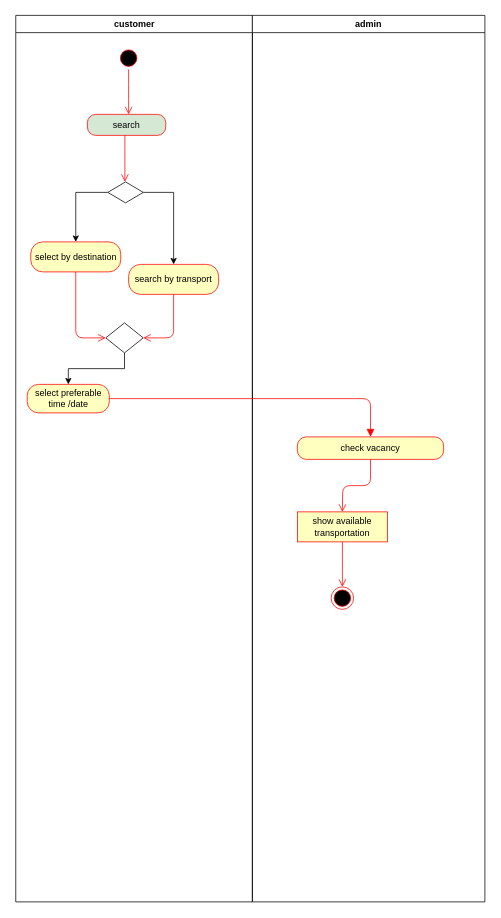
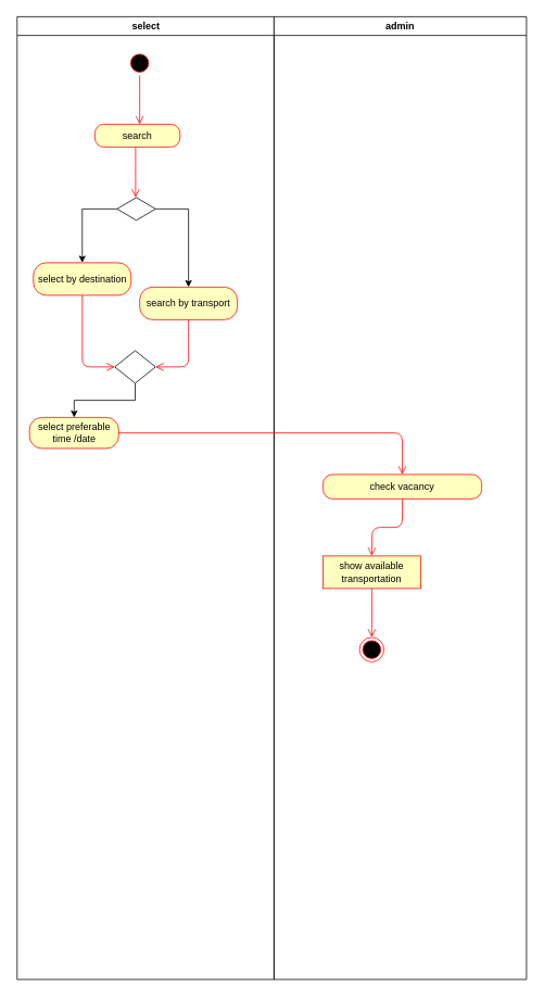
  <mxCell id="0" />
  <mxCell id="1" parent="0" />
- <mxCell id="2" value="customer" style="swimlane;whiteSpace=wrap" parent="1" vertex="1"><mxGeometry x="20.5" y="20" width="315.5" height="1182" as="geometry" /></mxCell>
+ <mxCell id="2" value="select" style="swimlane;whiteSpace=wrap" parent="1" vertex="1"><mxGeometry x="20.5" y="20" width="315.5" height="1182" as="geometry" /></mxCell>
  <mxCell id="3" value="" style="ellipse;html=1;shape=startState;fillColor=#000000;strokeColor=#ff0000;" parent="2" vertex="1"><mxGeometry x="135.5" y="42" width="30" height="30" as="geometry" /></mxCell>
  <mxCell id="4" value="" style="edgeStyle=orthogonalEdgeStyle;html=1;verticalAlign=bottom;endArrow=open;endSize=8;strokeColor=#ff0000;" parent="2" source="3" edge="1"><mxGeometry relative="1" as="geometry"><mxPoint x="150.5" y="132" as="targetPoint" /><mxPoint x="150.5" y="62" as="sourcePoint" /><Array as="points" /></mxGeometry></mxCell>
- <mxCell id="5" value="search" style="rounded=1;whiteSpace=wrap;html=1;arcSize=40;fontColor=#000000;fillColor=#d5e8d4;strokeColor=#ff0000;" parent="2" vertex="1"><mxGeometry x="95.5" y="132" width="104.5" height="28" as="geometry" /></mxCell>
+ <mxCell id="5" value="search" style="rounded=1;whiteSpace=wrap;html=1;arcSize=40;fontColor=#000000;fillColor=#ffffc0;strokeColor=#ff0000;" parent="2" vertex="1"><mxGeometry x="95.5" y="132" width="104.5" height="28" as="geometry" /></mxCell>
  <mxCell id="6" value="" style="edgeStyle=orthogonalEdgeStyle;html=1;verticalAlign=bottom;endArrow=open;endSize=8;strokeColor=#ff0000;" parent="2" source="5" edge="1"><mxGeometry relative="1" as="geometry"><mxPoint x="145.5" y="222" as="targetPoint" /><Array as="points"><mxPoint x="146" y="191" /></Array></mxGeometry></mxCell>
  <mxCell id="7" style="edgeStyle=orthogonalEdgeStyle;rounded=0;orthogonalLoop=1;jettySize=auto;html=1;exitX=0;exitY=0.5;exitDx=0;exitDy=0;entryX=0.5;entryY=0;entryDx=0;entryDy=0;" parent="2" source="9" target="10" edge="1"><mxGeometry relative="1" as="geometry" /></mxCell>
  <mxCell id="8" style="edgeStyle=orthogonalEdgeStyle;rounded=0;orthogonalLoop=1;jettySize=auto;html=1;exitX=1;exitY=0.5;exitDx=0;exitDy=0;" parent="2" source="9" target="12" edge="1"><mxGeometry relative="1" as="geometry" /></mxCell>
  <mxCell id="9" value="" style="rhombus;whiteSpace=wrap;html=1;" parent="2" vertex="1"><mxGeometry x="122.75" y="222" width="47.25" height="28" as="geometry" /></mxCell>
  <mxCell id="10" value="select by destination" style="rounded=1;whiteSpace=wrap;html=1;arcSize=40;fontColor=#000000;fillColor=#ffffc0;strokeColor=#ff0000;" parent="2" vertex="1"><mxGeometry x="20" y="302" width="120" height="40" as="geometry" /></mxCell>
  <mxCell id="11" value="" style="edgeStyle=orthogonalEdgeStyle;html=1;verticalAlign=bottom;endArrow=open;endSize=8;strokeColor=#ff0000;" parent="2" source="10" target="15" edge="1"><mxGeometry relative="1" as="geometry"><mxPoint x="115.5" y="422" as="targetPoint" /><Array as="points"><mxPoint x="80" y="430" /></Array></mxGeometry></mxCell>
  <mxCell id="12" value="search by transport" style="rounded=1;whiteSpace=wrap;html=1;arcSize=40;fontColor=#000000;fillColor=#ffffc0;strokeColor=#ff0000;" parent="2" vertex="1"><mxGeometry x="150.5" y="332" width="120" height="40" as="geometry" /></mxCell>
  <mxCell id="13" value="" style="edgeStyle=orthogonalEdgeStyle;html=1;verticalAlign=bottom;endArrow=open;endSize=8;strokeColor=#ff0000;entryX=1;entryY=0.5;entryDx=0;entryDy=0;" parent="2" source="12" target="15" edge="1"><mxGeometry relative="1" as="geometry"><mxPoint x="205.5" y="402" as="targetPoint" /></mxGeometry></mxCell>
  <mxCell id="14" style="edgeStyle=orthogonalEdgeStyle;rounded=0;orthogonalLoop=1;jettySize=auto;html=1;exitX=0.5;exitY=1;exitDx=0;exitDy=0;" parent="2" source="15" target="16" edge="1"><mxGeometry relative="1" as="geometry" /></mxCell>
  <mxCell id="15" value="" style="rhombus;whiteSpace=wrap;html=1;" parent="2" vertex="1"><mxGeometry x="120" y="410" width="50" height="40" as="geometry" /></mxCell>
  <mxCell id="16" value="select preferable time /date" style="rounded=1;whiteSpace=wrap;html=1;arcSize=40;fontColor=#000000;fillColor=#ffffc0;strokeColor=#ff0000;" parent="2" vertex="1"><mxGeometry x="15.25" y="492" width="109.5" height="38" as="geometry" /></mxCell>
  <mxCell id="17" value="admin" style="swimlane;whiteSpace=wrap;startSize=23;" parent="1" vertex="1"><mxGeometry x="336" y="20" width="310" height="1182" as="geometry" /></mxCell>
  <mxCell id="18" value="check vacancy" style="rounded=1;whiteSpace=wrap;html=1;arcSize=40;fontColor=#000000;fillColor=#ffffc0;strokeColor=#ff0000;" parent="17" vertex="1"><mxGeometry x="60" y="562" width="195" height="30" as="geometry" /></mxCell>
  <mxCell id="19" value="" style="edgeStyle=orthogonalEdgeStyle;html=1;verticalAlign=bottom;endArrow=open;endSize=8;strokeColor=#ff0000;" parent="17" source="18" edge="1"><mxGeometry relative="1" as="geometry"><mxPoint x="120" y="662" as="targetPoint" /></mxGeometry></mxCell>
  <mxCell id="20" value="show available transportation" style="whiteSpace=wrap;html=1;arcSize=40;fontColor=#000000;fillColor=#ffffc0;strokeColor=#ff0000;rounded=0;" parent="17" vertex="1"><mxGeometry x="60" y="662" width="120" height="40" as="geometry" /></mxCell>
  <mxCell id="21" value="" style="edgeStyle=orthogonalEdgeStyle;html=1;verticalAlign=bottom;endArrow=open;endSize=8;strokeColor=#ff0000;" parent="17" source="20" edge="1"><mxGeometry relative="1" as="geometry"><mxPoint x="120" y="762" as="targetPoint" /></mxGeometry></mxCell>
  <mxCell id="22" value="" style="ellipse;html=1;shape=endState;fillColor=#000000;strokeColor=#ff0000;" parent="17" vertex="1"><mxGeometry x="105" y="762" width="30" height="30" as="geometry" /></mxCell>
- <mxCell id="23" value="" style="edgeStyle=orthogonalEdgeStyle;html=1;verticalAlign=bottom;endArrow=block;endSize=8;strokeColor=#ff0000;entryX=0.5;entryY=0;entryDx=0;entryDy=0;" parent="1" source="16" target="18" edge="1"><mxGeometry relative="1" as="geometry"><mxPoint x="166" y="592" as="targetPoint" /></mxGeometry></mxCell>
+ <mxCell id="23" value="" style="edgeStyle=orthogonalEdgeStyle;html=1;verticalAlign=bottom;endArrow=open;endSize=8;strokeColor=#ff0000;entryX=0.5;entryY=0;entryDx=0;entryDy=0;" parent="1" source="16" target="18" edge="1"><mxGeometry relative="1" as="geometry"><mxPoint x="166" y="592" as="targetPoint" /></mxGeometry></mxCell>
